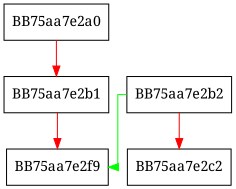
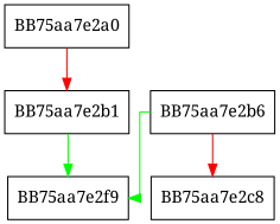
  digraph {
    fontname="Noto Serif"
    splines=ortho
    node [fontname="Noto Serif" shape=box]
    edge [color=red fontname="Noto Serif"]
    BB75aa7e2a0
    BB75aa7e2b1
    BB75aa7e2f9
-   BB75aa7e2b6 [label=BB75aa7e2b2]
-   BB75aa7e2c2
+   BB75aa7e2b6
+   BB75aa7e2c2 [label=BB75aa7e2c8]
    BB75aa7e2a0 -> BB75aa7e2b1
-   BB75aa7e2b1 -> BB75aa7e2f9
+   BB75aa7e2b1 -> BB75aa7e2f9 [color=green]
    BB75aa7e2b6 -> BB75aa7e2f9 [color=green]
    BB75aa7e2b6 -> BB75aa7e2c2
  }
